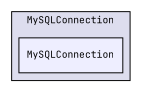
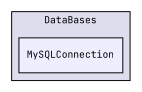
  digraph {
    compound=true
    fontname="JetBrains Mono"
    n1 [fillcolor="#eeeeff" fontname="JetBrains Mono" fontsize=10 label=MySQLConnection pencolor=black shape=box style=filled]
    subgraph cluster_1 {
      bgcolor="#ddddee"
      fontsize=10
-     label=MySQLConnection
+     label=DataBases
      pencolor=black
      n1
    }
  }
